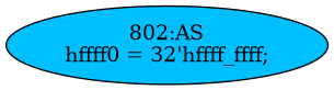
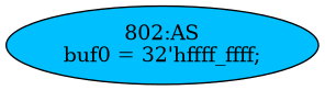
  strict digraph {
-   n1 [ast="<pyverilog.vparser.ast.Assign object at 0x7f0a38eae750>" def_var="['buf0']" fillcolor=deepskyblue label="802:AS\nhffff0 = 32'hffff_ffff;" statements="[]" style=filled typ=Assign use_var="[]"]
+   n1 [ast="<pyverilog.vparser.ast.Assign object at 0x7f0a38eae750>" def_var="['buf0']" fillcolor=deepskyblue label="802:AS\nbuf0 = 32'hffff_ffff;" statements="[]" style=filled typ=Assign use_var="[]"]
  }
